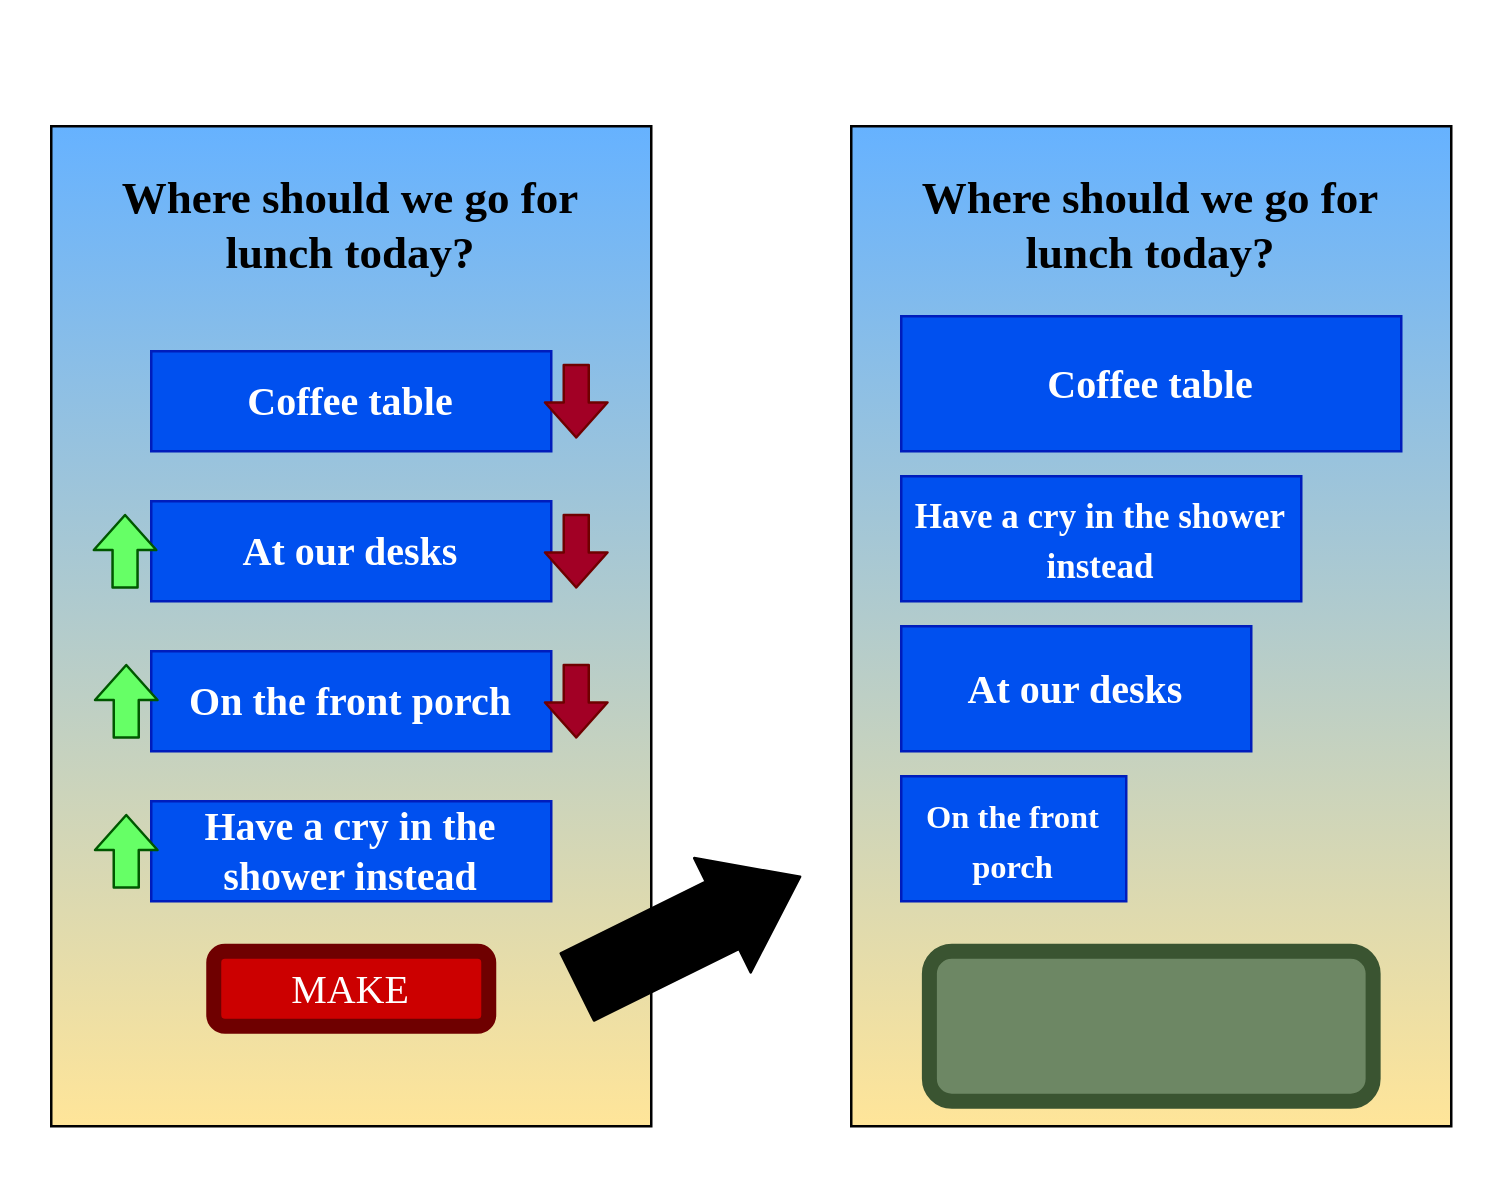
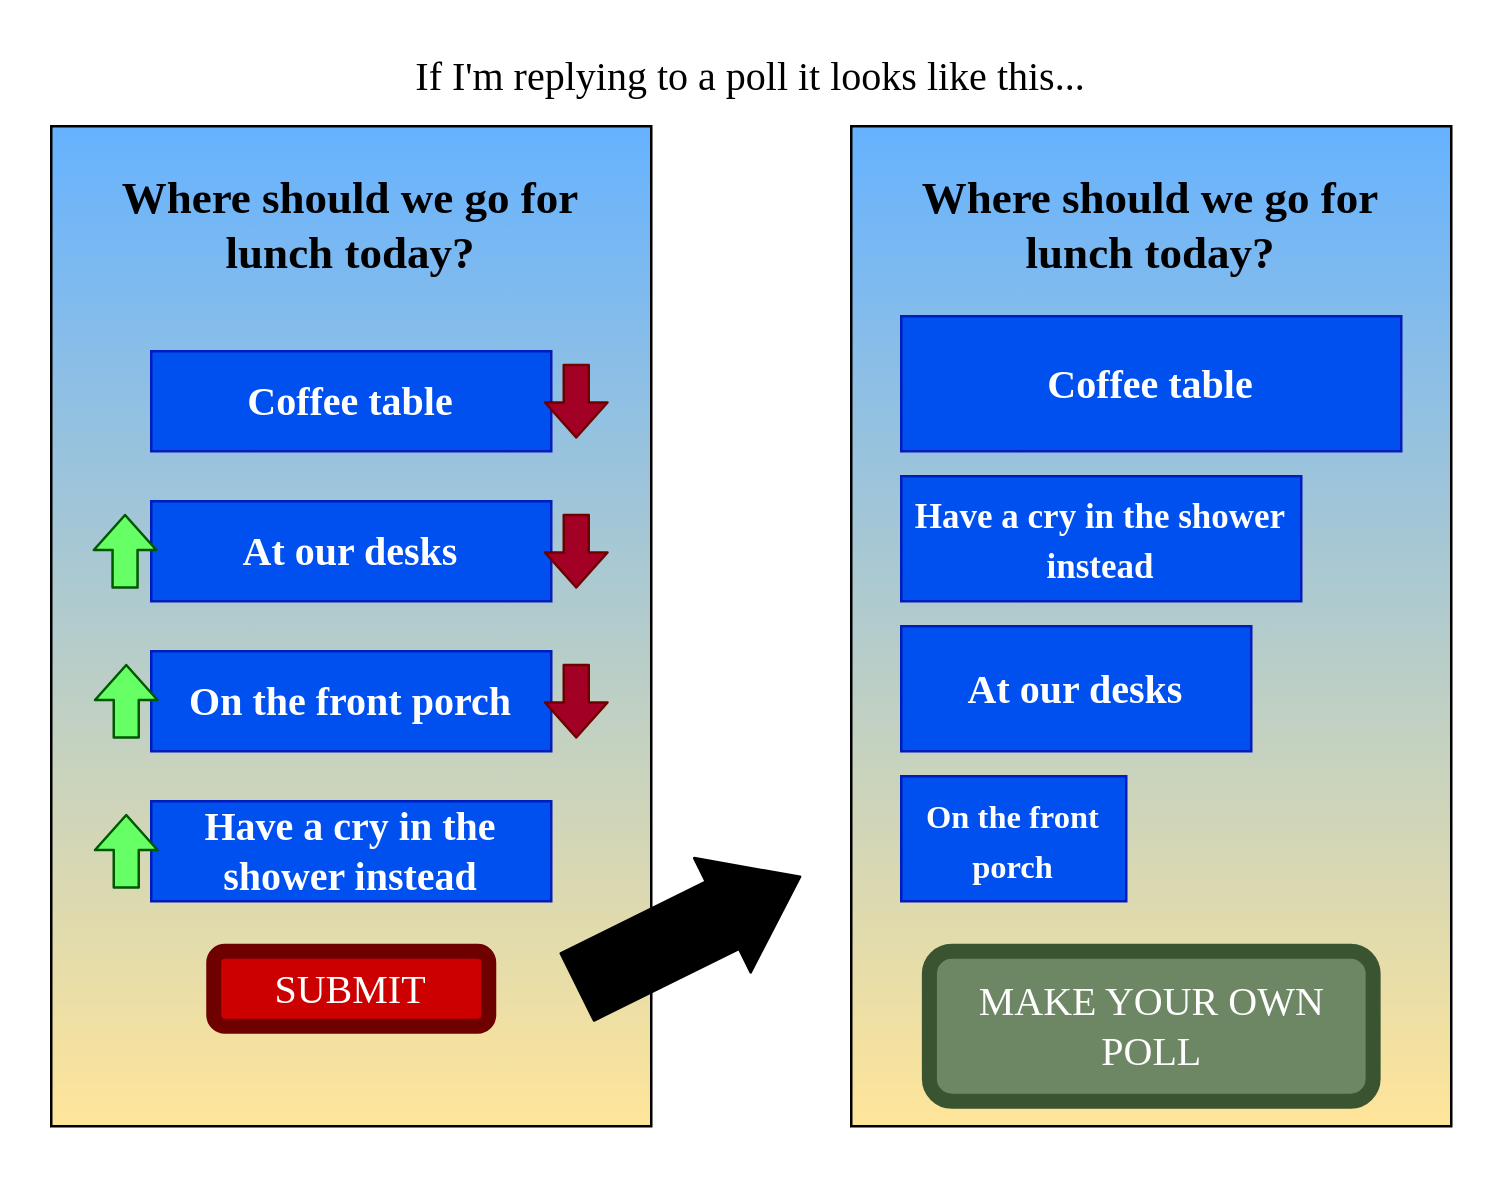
  <mxCell id="0" />
  <mxCell id="1" parent="0" />
  <mxCell id="2" value="" style="rounded=0;whiteSpace=wrap;html=1;fillColor=#FFE599;gradientDirection=north;gradientColor=#66B2FF;" vertex="1" parent="1"><mxGeometry x="20" y="50" width="240" height="400" as="geometry" /></mxCell>
  <mxCell id="3" value="&lt;h2&gt;&lt;font style=&quot;font-size: 18px&quot; face=&quot;Comic Sans MS&quot;&gt;&lt;b&gt;Where should we go for lunch today?&lt;/b&gt;&lt;/font&gt;&lt;/h2&gt;" style="text;html=1;strokeColor=none;fillColor=none;align=center;verticalAlign=middle;whiteSpace=wrap;rounded=0;" vertex="1" parent="1"><mxGeometry x="40" y="70" width="200" height="40" as="geometry" /></mxCell>
  <mxCell id="4" value="Coffee table" style="text;html=1;strokeColor=#001DBC;fillColor=#0050ef;align=center;verticalAlign=middle;whiteSpace=wrap;rounded=0;fontFamily=Comic Sans MS;fontColor=#ffffff;fontStyle=1;fontSize=16;" vertex="1" parent="1"><mxGeometry x="60" y="140" width="160" height="40" as="geometry" /></mxCell>
  <mxCell id="5" value="At our desks" style="text;html=1;strokeColor=#001DBC;fillColor=#0050ef;align=center;verticalAlign=middle;whiteSpace=wrap;rounded=0;fontFamily=Comic Sans MS;fontColor=#ffffff;fontStyle=1;fontSize=16;" vertex="1" parent="1"><mxGeometry x="60" y="200" width="160" height="40" as="geometry" /></mxCell>
  <mxCell id="6" value="On the front porch" style="text;html=1;strokeColor=#001DBC;fillColor=#0050ef;align=center;verticalAlign=middle;whiteSpace=wrap;rounded=0;fontFamily=Comic Sans MS;fontColor=#ffffff;fontStyle=1;fontSize=16;" vertex="1" parent="1"><mxGeometry x="60" y="260" width="160" height="40" as="geometry" /></mxCell>
  <mxCell id="7" value="Have a cry in the shower instead" style="text;html=1;strokeColor=#001DBC;fillColor=#0050ef;align=center;verticalAlign=middle;whiteSpace=wrap;rounded=0;fontFamily=Comic Sans MS;fontColor=#ffffff;fontStyle=1;fontSize=16;" vertex="1" parent="1"><mxGeometry x="60" y="320" width="160" height="40" as="geometry" /></mxCell>
  <mxCell id="8" value="" style="shape=flexArrow;endArrow=classic;html=1;fontFamily=Comic Sans MS;fontSize=16;fontColor=#FFFFFF;entryX=0;entryY=0;entryDx=0;entryDy=0;strokeColor=#005700;fillColor=#66FF66;endWidth=14;endSize=4.33;" edge="1" parent="1"><mxGeometry width="50" height="50" relative="1" as="geometry"><mxPoint x="49.52" y="235" as="sourcePoint" /><mxPoint x="49.52" y="205" as="targetPoint" /></mxGeometry></mxCell>
  <mxCell id="9" value="" style="shape=flexArrow;endArrow=classic;html=1;fontFamily=Comic Sans MS;fontSize=16;fontColor=#FFFFFF;entryX=0;entryY=0;entryDx=0;entryDy=0;strokeColor=#005700;fillColor=#66FF66;endWidth=14;endSize=4.33;" edge="1" parent="1"><mxGeometry width="50" height="50" relative="1" as="geometry"><mxPoint x="50" y="295" as="sourcePoint" /><mxPoint x="50" y="265" as="targetPoint" /></mxGeometry></mxCell>
  <mxCell id="10" value="" style="shape=flexArrow;endArrow=classic;html=1;fontFamily=Comic Sans MS;fontSize=16;fontColor=#FFFFFF;entryX=0;entryY=0;entryDx=0;entryDy=0;strokeColor=#005700;fillColor=#66FF66;endWidth=14;endSize=4.33;" edge="1" parent="1"><mxGeometry width="50" height="50" relative="1" as="geometry"><mxPoint x="50" y="355" as="sourcePoint" /><mxPoint x="50" y="325" as="targetPoint" /></mxGeometry></mxCell>
  <mxCell id="11" value="" style="shape=flexArrow;endArrow=classic;html=1;fontFamily=Comic Sans MS;fontSize=16;fontColor=#FFFFFF;strokeColor=#6F0000;fillColor=#a20025;endWidth=14;endSize=4.33;" edge="1" parent="1"><mxGeometry width="50" height="50" relative="1" as="geometry"><mxPoint x="230" y="145" as="sourcePoint" /><mxPoint x="230" y="175" as="targetPoint" /></mxGeometry></mxCell>
  <mxCell id="12" value="" style="shape=flexArrow;endArrow=classic;html=1;fontFamily=Comic Sans MS;fontSize=16;fontColor=#FFFFFF;strokeColor=#6F0000;fillColor=#a20025;endWidth=14;endSize=4.33;" edge="1" parent="1"><mxGeometry width="50" height="50" relative="1" as="geometry"><mxPoint x="230" y="205" as="sourcePoint" /><mxPoint x="230" y="235" as="targetPoint" /></mxGeometry></mxCell>
  <mxCell id="13" value="" style="shape=flexArrow;endArrow=classic;html=1;fontFamily=Comic Sans MS;fontSize=16;fontColor=#FFFFFF;strokeColor=#6F0000;fillColor=#a20025;endWidth=14;endSize=4.33;" edge="1" parent="1"><mxGeometry width="50" height="50" relative="1" as="geometry"><mxPoint x="230" y="265" as="sourcePoint" /><mxPoint x="230" y="295" as="targetPoint" /></mxGeometry></mxCell>
  <mxCell id="14" value="" style="rounded=1;whiteSpace=wrap;html=1;fontFamily=Comic Sans MS;fontSize=16;fontColor=#ffffff;strokeColor=#6F0000;strokeWidth=6;fillColor=#CC0000;" vertex="1" parent="1"><mxGeometry x="85" y="380" width="110" height="30" as="geometry" /></mxCell>
- <mxCell id="15" value="MAKE" style="text;html=1;strokeColor=none;fillColor=none;align=center;verticalAlign=middle;whiteSpace=wrap;rounded=0;fontFamily=Comic Sans MS;fontSize=16;fontColor=#FFFFFF;" vertex="1" parent="1"><mxGeometry x="120" y="385" width="40" height="20" as="geometry" /></mxCell>
+ <mxCell id="15" value="SUBMIT" style="text;html=1;strokeColor=none;fillColor=none;align=center;verticalAlign=middle;whiteSpace=wrap;rounded=0;fontFamily=Comic Sans MS;fontSize=16;fontColor=#FFFFFF;" vertex="1" parent="1"><mxGeometry x="120" y="385" width="40" height="20" as="geometry" /></mxCell>
  <mxCell id="16" value="" style="rounded=0;whiteSpace=wrap;html=1;fillColor=#FFE599;gradientDirection=north;gradientColor=#66B2FF;" vertex="1" parent="1"><mxGeometry x="340" y="50" width="240" height="400" as="geometry" /></mxCell>
  <mxCell id="17" value="&lt;h2&gt;&lt;font style=&quot;font-size: 18px&quot; face=&quot;Comic Sans MS&quot;&gt;&lt;b&gt;Where should we go for lunch today?&lt;/b&gt;&lt;/font&gt;&lt;/h2&gt;" style="text;html=1;strokeColor=none;fillColor=none;align=center;verticalAlign=middle;whiteSpace=wrap;rounded=0;" vertex="1" parent="1"><mxGeometry x="360" y="70" width="200" height="40" as="geometry" /></mxCell>
  <mxCell id="18" value="Coffee table&lt;br&gt;" style="text;html=1;strokeColor=#001DBC;fillColor=#0050ef;align=center;verticalAlign=middle;whiteSpace=wrap;rounded=0;fontFamily=Comic Sans MS;fontColor=#ffffff;fontStyle=1;fontSize=16;" vertex="1" parent="1"><mxGeometry x="360" y="126" width="200" height="54" as="geometry" /></mxCell>
  <mxCell id="19" value="At our desks" style="text;html=1;strokeColor=#001DBC;fillColor=#0050ef;align=center;verticalAlign=middle;whiteSpace=wrap;rounded=0;fontFamily=Comic Sans MS;fontColor=#ffffff;fontStyle=1;fontSize=16;" vertex="1" parent="1"><mxGeometry x="360" y="250" width="140" height="50" as="geometry" /></mxCell>
  <mxCell id="20" value="&lt;font style=&quot;font-size: 13px&quot;&gt;On the front porch&lt;/font&gt;" style="text;html=1;strokeColor=#001DBC;fillColor=#0050ef;align=center;verticalAlign=middle;whiteSpace=wrap;rounded=0;fontFamily=Comic Sans MS;fontColor=#ffffff;fontStyle=1;fontSize=16;" vertex="1" parent="1"><mxGeometry x="360" y="310" width="90" height="50" as="geometry" /></mxCell>
  <mxCell id="21" value="&lt;font style=&quot;font-size: 14px&quot;&gt;Have a cry in the shower instead&lt;/font&gt;" style="text;html=1;strokeColor=#001DBC;fillColor=#0050ef;align=center;verticalAlign=middle;whiteSpace=wrap;rounded=0;fontFamily=Comic Sans MS;fontColor=#ffffff;fontStyle=1;fontSize=16;" vertex="1" parent="1"><mxGeometry x="360" y="190" width="160" height="50" as="geometry" /></mxCell>
  <mxCell id="22" value="" style="rounded=1;whiteSpace=wrap;html=1;fontFamily=Comic Sans MS;fontSize=16;fontColor=#ffffff;strokeColor=#3A5431;strokeWidth=6;fillColor=#6d8764;" vertex="1" parent="1"><mxGeometry x="371.25" y="380" width="177.5" height="60" as="geometry" /></mxCell>
+ <mxCell id="23" value="MAKE YOUR OWN POLL" style="text;html=1;strokeColor=none;fillColor=none;align=center;verticalAlign=middle;whiteSpace=wrap;rounded=0;fontFamily=Comic Sans MS;fontSize=16;fontColor=#FFFFFF;" vertex="1" parent="1"><mxGeometry x="387.5" y="400" width="145" height="20" as="geometry" /></mxCell>
  <mxCell id="24" value="" style="shape=flexArrow;endArrow=classic;html=1;fontFamily=Comic Sans MS;fontSize=16;fontColor=#FFFFFF;width=30;endSize=11.22;fillColor=#000000;" edge="1" parent="1"><mxGeometry width="50" height="50" relative="1" as="geometry"><mxPoint x="230" y="394.5" as="sourcePoint" /><mxPoint x="320" y="350" as="targetPoint" /></mxGeometry></mxCell>
+ <mxCell id="25" value="If I'm replying to a poll it looks like this..." style="text;html=1;strokeColor=none;fillColor=none;align=center;verticalAlign=middle;whiteSpace=wrap;rounded=0;fontFamily=Comic Sans MS;fontSize=16;" vertex="1" parent="1"><mxGeometry x="120" y="20" width="360" height="20" as="geometry" /></mxCell>
